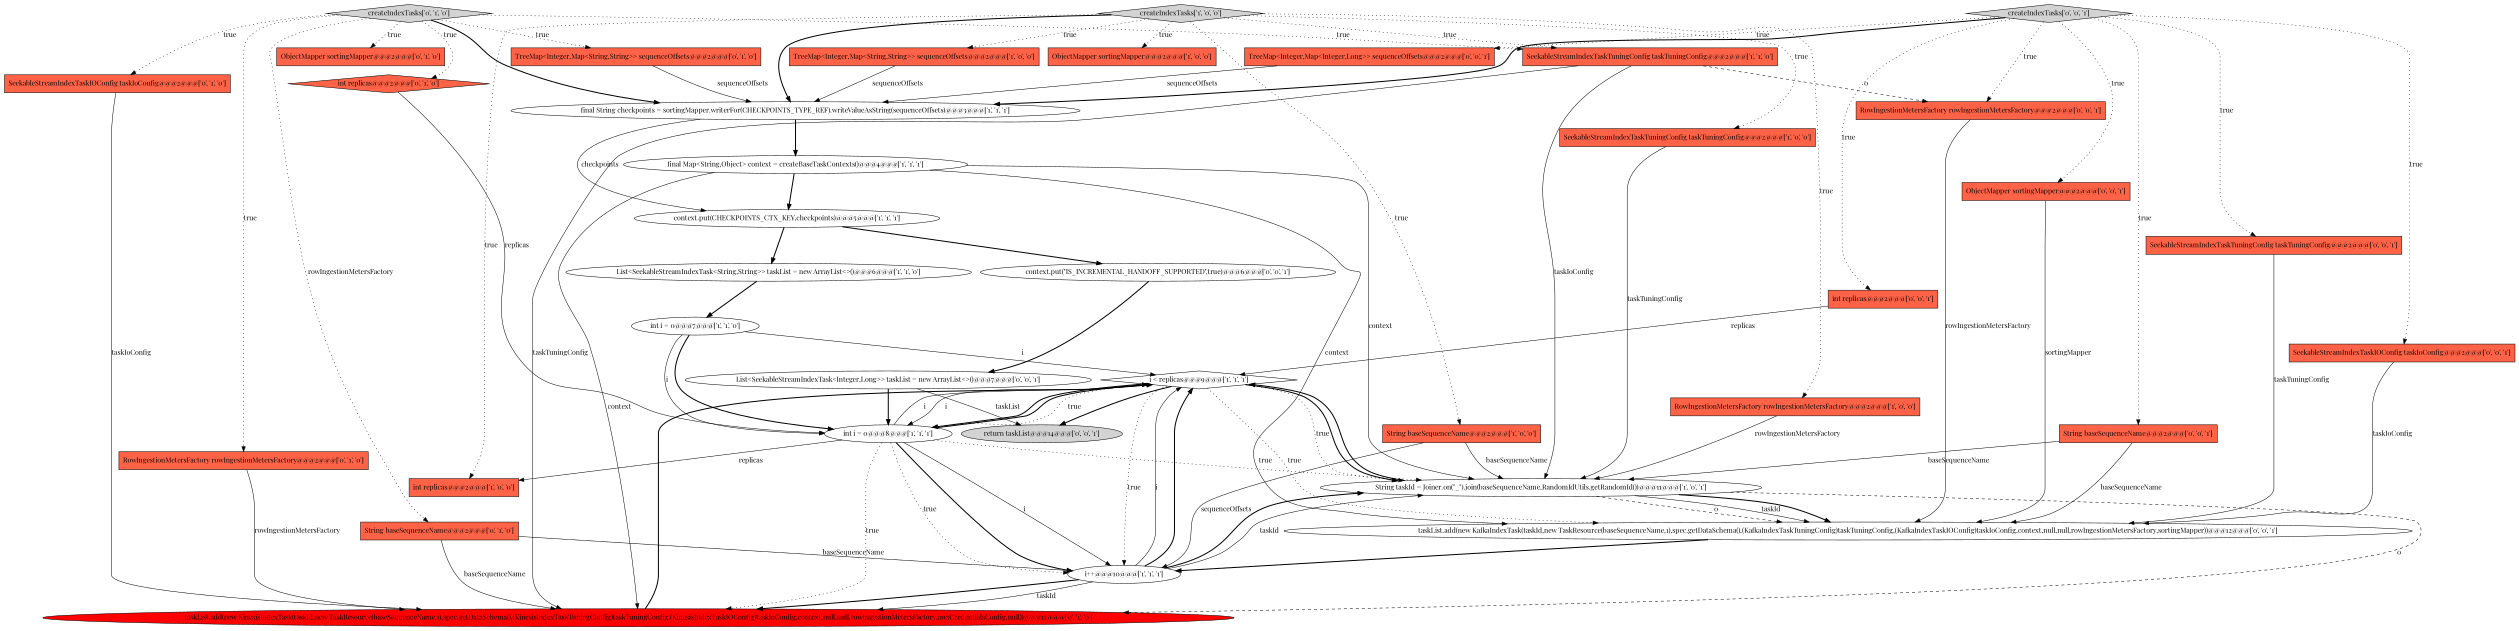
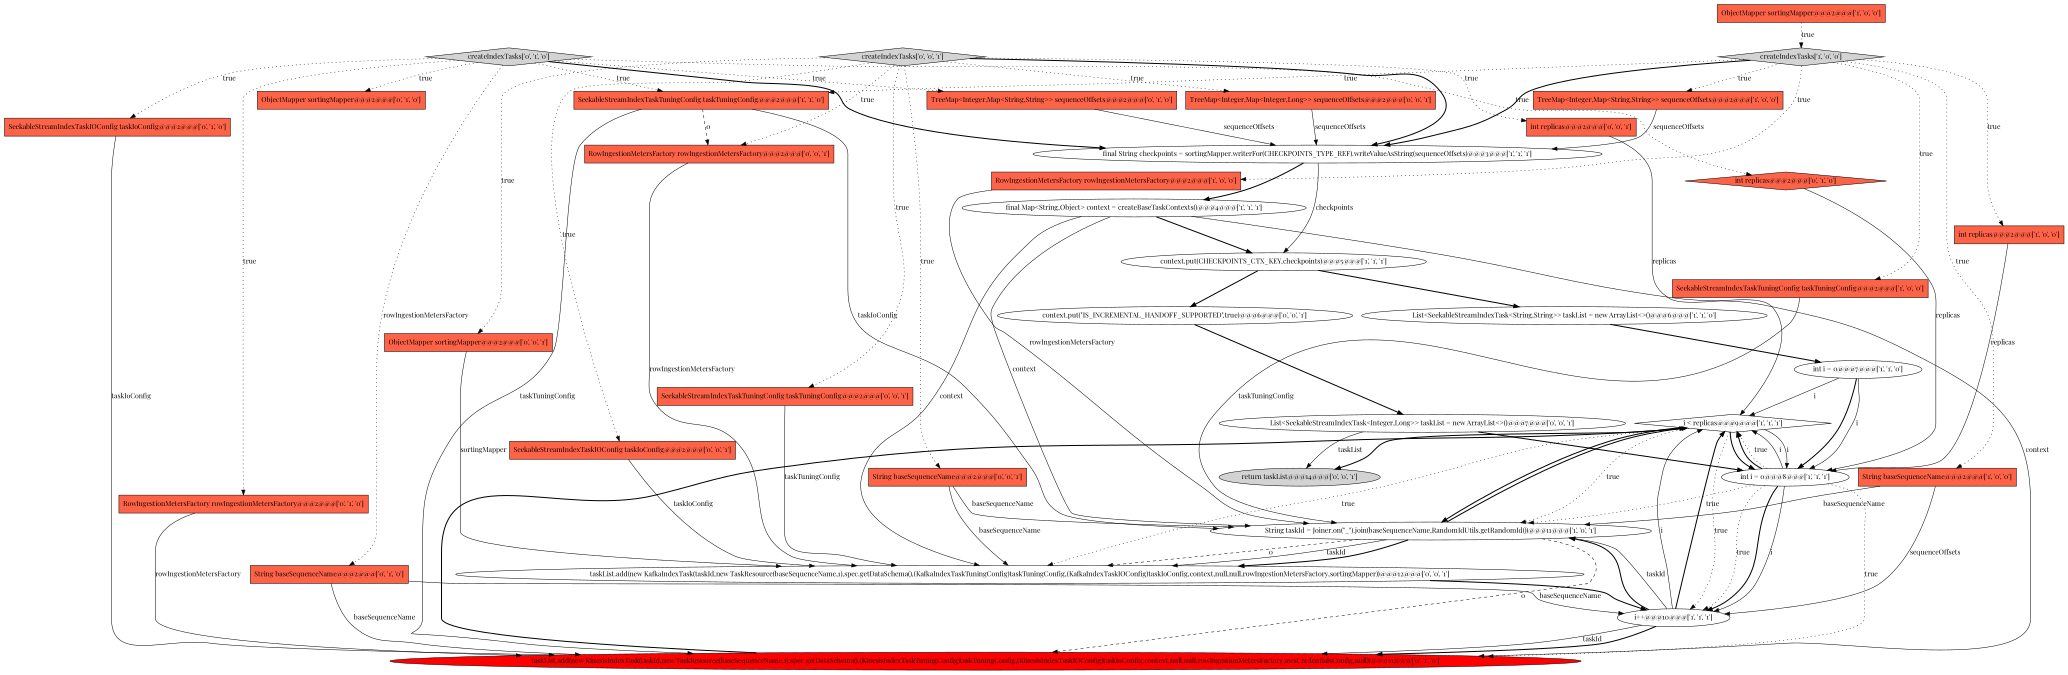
  digraph {
    fontname="Playfair Display"
    node [fillcolor=tomato fontname="Playfair Display" shape=box style=filled]
    edge [fontname="Playfair Display" style=solid]
    n1 [fillcolor=white label="context.put(CHECKPOINTS_CTX_KEY,checkpoints)@@@5@@@['1', '1', '1']" shape=ellipse]
    n2 [fillcolor=white label="List<SeekableStreamIndexTask<String,String>> taskList = new ArrayList<>()@@@6@@@['1', '1', '0']" shape=ellipse]
    n3 [fillcolor=white label="context.put(\"IS_INCREMENTAL_HANDOFF_SUPPORTED\",true)@@@6@@@['0', '0', '1']" shape=ellipse]
    n4 [fillcolor=white label="int i = 0@@@7@@@['1', '1', '0']" shape=ellipse]
    n5 [fillcolor=white label="List<SeekableStreamIndexTask<Integer,Long>> taskList = new ArrayList<>()@@@7@@@['0', '0', '1']" shape=ellipse]
    n6 [label="SeekableStreamIndexTaskIOConfig taskIoConfig@@@2@@@['0', '1', '0']"]
    n7 [fillcolor=red label="taskList.add(new KinesisIndexTask(taskId,new TaskResource(baseSequenceName,1),spec.getDataSchema(),(KinesisIndexTaskTuningConfig)taskTuningConfig,(KinesisIndexTaskIOConfig)taskIoConfig,context,null,null,rowIngestionMetersFactory,awsCredentialsConfig,null))@@@11@@@['0', '1', '0']" shape=ellipse]
    n8 [fillcolor=white label="i < replicas@@@9@@@['1', '1', '1']" shape=diamond]
    n9 [label="SeekableStreamIndexTaskTuningConfig taskTuningConfig@@@2@@@['1', '1', '0']"]
    n10 [label="RowIngestionMetersFactory rowIngestionMetersFactory@@@2@@@['0', '0', '1']"]
    n11 [fillcolor=white label="String taskId = Joiner.on(\"_\").join(baseSequenceName,RandomIdUtils.getRandomId())@@@11@@@['1', '0', '1']" shape=ellipse]
    n12 [fillcolor=white label="taskList.add(new KafkaIndexTask(taskId,new TaskResource(baseSequenceName,1),spec.getDataSchema(),(KafkaIndexTaskTuningConfig)taskTuningConfig,(KafkaIndexTaskIOConfig)taskIoConfig,context,null,null,rowIngestionMetersFactory,sortingMapper))@@@12@@@['0', '0', '1']" shape=ellipse]
    n13 [fillcolor=white label="int i = 0@@@8@@@['1', '1', '1']" shape=ellipse]
    n14 [fillcolor=white label="i++@@@10@@@['1', '1', '1']" shape=ellipse]
    n15 [fillcolor=white label="final Map<String,Object> context = createBaseTaskContexts()@@@4@@@['1', '1', '1']" shape=ellipse]
    n16 [fillcolor=lightgray label="return taskList@@@14@@@['0', '0', '1']" shape=ellipse]
    n17 [label="SeekableStreamIndexTaskTuningConfig taskTuningConfig@@@2@@@['1', '0', '0']"]
    n18 [label="String baseSequenceName@@@2@@@['1', '0', '0']"]
    n19 [label="String baseSequenceName@@@2@@@['0', '1', '0']"]
    n20 [fillcolor=lightgray label="createIndexTasks['0', '1', '0']" shape=diamond]
    n21 [fillcolor=white label="final String checkpoints = sortingMapper.writerFor(CHECKPOINTS_TYPE_REF).writeValueAsString(sequenceOffsets)@@@3@@@['1', '1', '1']" shape=ellipse]
    n22 [label="RowIngestionMetersFactory rowIngestionMetersFactory@@@2@@@['0', '1', '0']"]
    n23 [label="ObjectMapper sortingMapper@@@2@@@['0', '1', '0']"]
    n24 [label="int replicas@@@2@@@['0', '1', '0']" shape=diamond]
    n25 [label="TreeMap<Integer,Map<String,String>> sequenceOffsets@@@2@@@['0', '1', '0']"]
    n26 [label="ObjectMapper sortingMapper@@@2@@@['0', '0', '1']"]
    n27 [label="int replicas@@@2@@@['1', '0', '0']"]
    n28 [label="ObjectMapper sortingMapper@@@2@@@['1', '0', '0']"]
    n29 [label="String baseSequenceName@@@2@@@['0', '0', '1']"]
    n30 [label="SeekableStreamIndexTaskTuningConfig taskTuningConfig@@@2@@@['0', '0', '1']"]
    n31 [label="int replicas@@@2@@@['0', '0', '1']"]
    n32 [label="TreeMap<Integer,Map<String,String>> sequenceOffsets@@@2@@@['1', '0', '0']"]
    n33 [fillcolor=lightgray label="createIndexTasks['1', '0', '0']" shape=diamond]
    n34 [label="RowIngestionMetersFactory rowIngestionMetersFactory@@@2@@@['1', '0', '0']"]
    n35 [fillcolor=lightgray label="createIndexTasks['0', '0', '1']" shape=diamond]
    n36 [label="SeekableStreamIndexTaskIOConfig taskIoConfig@@@2@@@['0', '0', '1']"]
    n37 [label="TreeMap<Integer,Map<Integer,Long>> sequenceOffsets@@@2@@@['0', '0', '1']"]
    n1 -> n2 [style=bold]
    n1 -> n3 [style=bold]
    n2 -> n4 [style=bold]
    n3 -> n5 [style=bold]
    n4 -> n8 [label=i]
    n4 -> n13 [style=bold]
    n4 -> n13 [label=i]
    n5 -> n13 [style=bold]
    n5 -> n16 [label=taskList]
    n6 -> n7 [label=taskIoConfig]
    n7 -> n8 [style=bold]
    n8 -> n11 [label=true style=dotted]
    n8 -> n11 [style=bold]
    n8 -> n12 [label=true style=dotted]
    n8 -> n13 [label=i]
    n8 -> n13 [style=bold]
    n8 -> n14 [label=true style=dotted]
    n8 -> n16 [style=bold]
    n9 -> n7 [label=taskTuningConfig]
    n9 -> n10 [label=0 style=dashed]
    n9 -> n11 [label=taskIoConfig]
    n10 -> n12 [label=rowIngestionMetersFactory]
    n11 -> n7 [label=0 style=dashed]
    n11 -> n8 [style=bold]
    n11 -> n12 [label=0 style=dashed]
    n11 -> n12 [label=taskId]
    n11 -> n12 [style=bold]
    n12 -> n14 [style=bold]
    n13 -> n7 [label=true style=dotted]
    n13 -> n8 [label=true style=dotted]
    n13 -> n8 [style=bold]
    n13 -> n8 [label=i]
    n13 -> n11 [label=true style=dotted]
    n13 -> n14 [label=true style=dotted]
    n13 -> n14 [style=bold]
    n13 -> n14 [label=i]
    n14 -> n7 [label=taskId]
    n14 -> n7 [style=bold]
    n14 -> n8 [label=i]
    n14 -> n8 [style=bold]
    n14 -> n11 [style=bold]
    n14 -> n11 [label=taskId]
    n15 -> n1 [style=bold]
    n15 -> n7 [label=context]
    n15 -> n11 [label=context]
    n15 -> n12 [label=context]
    n17 -> n11 [label=taskTuningConfig]
    n18 -> n11 [label=baseSequenceName]
    n18 -> n14 [label=sequenceOffsets]
    n19 -> n7 [label=baseSequenceName]
    n19 -> n14 [label=baseSequenceName]
    n20 -> n6 [label=true style=dotted]
    n20 -> n9 [label=true style=dotted]
    n20 -> n19 [label=rowIngestionMetersFactory style=dotted]
    n20 -> n21 [style=bold]
    n20 -> n22 [label=true style=dotted]
    n20 -> n23 [label=true style=dotted]
    n20 -> n24 [label=true style=dotted]
    n20 -> n25 [label=true style=dotted]
    n21 -> n1 [label=checkpoints]
    n21 -> n15 [style=bold]
    n22 -> n7 [label=rowIngestionMetersFactory]
    n24 -> n13 [label=replicas]
    n25 -> n21 [label=sequenceOffsets]
    n26 -> n12 [label=sortingMapper]
-   n13 -> n27 [label=replicas]
+   n27 -> n13 [label=replicas]
    n29 -> n11 [label=baseSequenceName]
    n29 -> n12 [label=baseSequenceName]
    n30 -> n12 [label=taskTuningConfig]
    n31 -> n8 [label=replicas]
    n32 -> n21 [label=sequenceOffsets]
    n33 -> n9 [label=true style=dotted]
    n33 -> n17 [label=true style=dotted]
    n33 -> n18 [label=true style=dotted]
    n33 -> n21 [style=bold]
    n33 -> n27 [label=true style=dotted]
-   n33 -> n28 [label=true style=dotted]
+   n28 -> n33 [label=true style=dotted]
    n33 -> n32 [label=true style=dotted]
    n33 -> n34 [label=true style=dotted]
    n34 -> n11 [label=rowIngestionMetersFactory]
    n35 -> n10 [label=true style=dotted]
    n35 -> n21 [style=bold]
    n35 -> n26 [label=true style=dotted]
    n35 -> n29 [label=true style=dotted]
    n35 -> n30 [label=true style=dotted]
    n35 -> n31 [label=true style=dotted]
    n35 -> n36 [label=true style=dotted]
    n35 -> n37 [label=true style=dotted]
    n36 -> n12 [label=taskIoConfig]
    n37 -> n21 [label=sequenceOffsets]
  }
